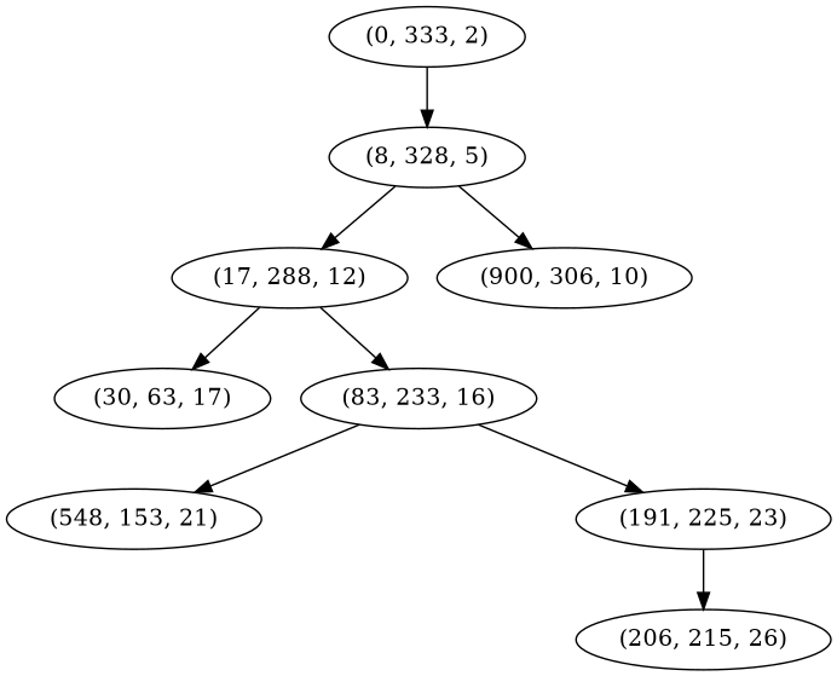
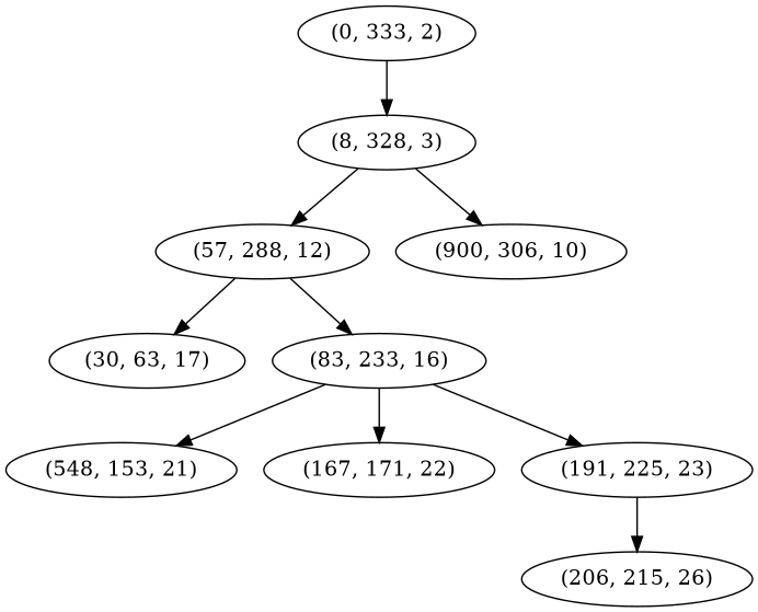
  digraph {
    n1 [label="(0, 333, 2)"]
-   "(8, 328, 5)"
-   "(17, 288, 12)"
+   "(8, 328, 5)" [label="(8, 328, 3)"]
+   "(17, 288, 12)" [label="(57, 288, 12)"]
    n4 [label="(900, 306, 10)"]
    "(30, 63, 17)"
    n6 [label="(83, 233, 16)"]
    n7 [label="(548, 153, 21)"]
+   "(167, 171, 22)"
    "(191, 225, 23)"
    "(206, 215, 26)"
    n1 -> "(8, 328, 5)"
    "(8, 328, 5)" -> "(17, 288, 12)"
    "(8, 328, 5)" -> n4
    "(17, 288, 12)" -> "(30, 63, 17)"
    "(17, 288, 12)" -> n6
    n6 -> n7
+   n6 -> "(167, 171, 22)"
    n6 -> "(191, 225, 23)"
    "(191, 225, 23)" -> "(206, 215, 26)"
  }
